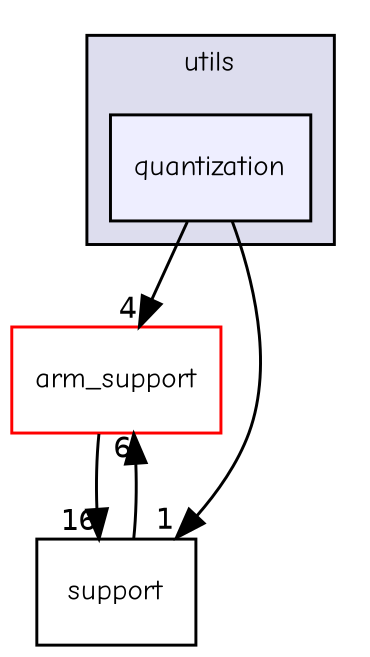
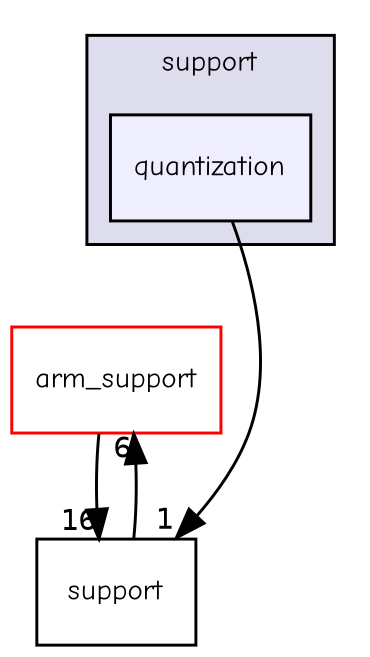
  digraph {
    compound=true
    fontname="Comic Neue"
    node [fontname="Comic Neue" fontsize=10 shape=box style=filled]
    edge [fontname="Comic Neue" labeldistance=1.5 labelfontname=Helvetica labelfontsize=10]
    n1 [fillcolor="#eeeeff" label=quantization pencolor=black]
    n2 [color=red fillcolor=white label=arm_support]
    n3 [label=support style=""]
    subgraph cluster_1 {
      bgcolor="#ddddee"
      fontsize=10
-     label=utils
+     label=support
      pencolor=black
      n1
    }
-   n1 -> n2 [headlabel=4]
    n1 -> n3 [headlabel=1]
    n2 -> n3 [headlabel=16]
    n3 -> n2 [headlabel=6]
  }
